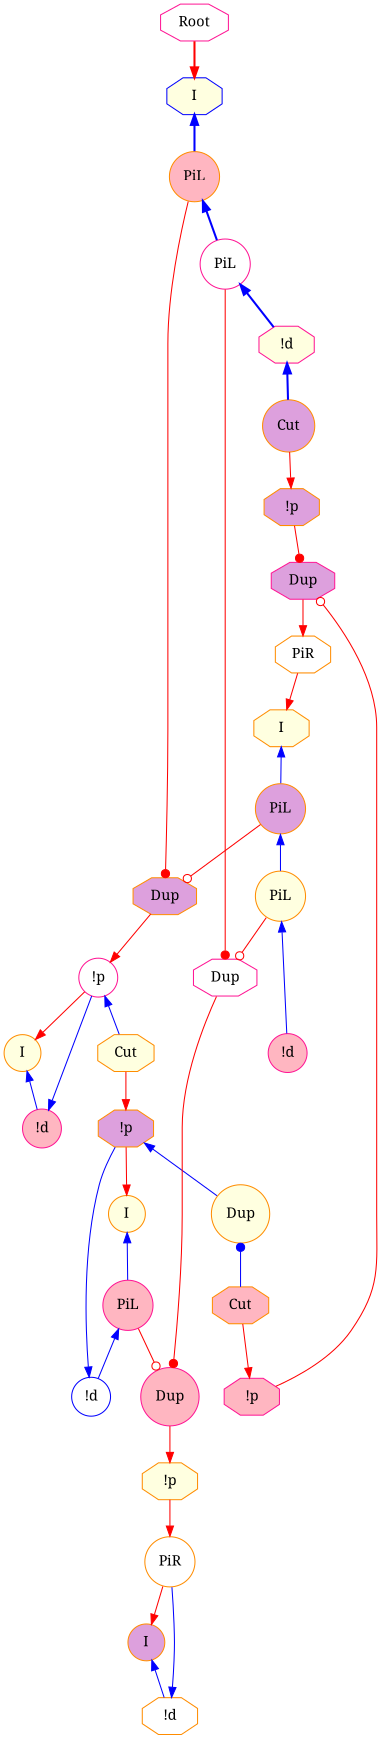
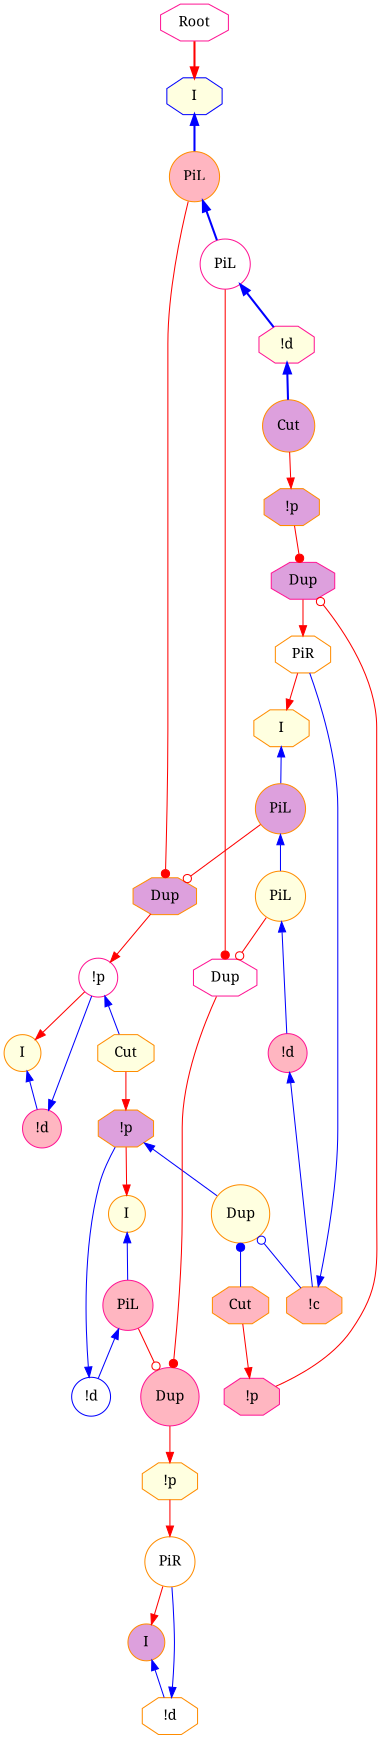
  digraph {
    fontname="Noto Serif"
    node [style=filled fillcolor=lightyellow color=darkorange shape=octagon fontname="Noto Serif"]
    edge [color=red fontname="Noto Serif"]
    n1 [label=Root fillcolor=white color=deeppink]
    n2 [label=I color=blue]
    n3 [label="!p" fillcolor=white color=deeppink shape=circle]
    n4 [label=I shape=circle]
    n5 [label=Cut]
    n6 [label="!d" fillcolor=lightpink color=deeppink shape=circle]
    n7 [label="!p"]
    n8 [label=PiR fillcolor=white shape=circle]
    n9 [label=I fillcolor=plum shape=circle]
    n10 [label="!d" fillcolor=white]
    n11 [label=PiR fillcolor=white]
    n12 [label=I]
    n13 [label="!p" fillcolor=plum]
    n14 [label=I shape=circle]
    n15 [label=Dup shape=circle]
    n16 [label="!d" fillcolor=white color=blue shape=circle]
    n17 [label=PiL fillcolor=lightpink color=deeppink shape=circle]
    n18 [label=Dup fillcolor=lightpink color=deeppink shape=circle]
+   n19 [label="!c" fillcolor=lightpink]
    n20 [label="!d" color=deeppink]
    n21 [label=Cut shape=circle fillcolor=plum]
    n22 [label="!d" fillcolor=lightpink color=deeppink shape=circle]
    n23 [label=PiL fillcolor=white color=deeppink shape=circle]
    n24 [label=Dup fillcolor=white color=deeppink]
    n25 [label=PiL shape=circle]
    n26 [label=PiL fillcolor=lightpink shape=circle]
    n27 [label=Dup fillcolor=plum]
    n28 [label=PiL fillcolor=plum shape=circle]
    n29 [label=Cut fillcolor=lightpink]
    n30 [label=Dup fillcolor=plum color=deeppink]
    n31 [label="!p" fillcolor=plum]
    n32 [label="!p" fillcolor=lightpink color=deeppink]
    n1 -> n2 [penwidth=2]
    n2 -> n26 [color=blue dir=back penwidth=2]
    n3 -> n4
    n3 -> n5 [color=blue dir=back]
    n4 -> n6 [color=blue dir=back]
    n5 -> n13
    n6 -> n3 [color=blue dir=back]
    n7 -> n8
    n8 -> n9
    n9 -> n10 [color=blue dir=back]
    n10 -> n8 [color=blue dir=back]
    n11 -> n12
    n12 -> n28 [color=blue dir=back]
    n13 -> n14
    n13 -> n15 [color=blue dir=back]
    n14 -> n17 [color=blue dir=back]
+   n15 -> n19 [arrowtail=odot color=blue dir=back]
    n15 -> n29 [arrowtail=dot color=blue dir=back]
    n16 -> n13 [color=blue dir=back]
    n17 -> n16 [color=blue dir=back]
    n17 -> n18 [arrowhead=odot]
    n18 -> n7
+   n19 -> n11 [color=blue dir=back]
    n20 -> n21 [color=blue dir=back penwidth=2]
    n21 -> n31
+   n22 -> n19 [color=blue dir=back]
    n23 -> n20 [color=blue dir=back penwidth=2]
    n23 -> n24 [arrowhead=dot]
    n24 -> n18 [arrowhead=dot]
    n25 -> n22 [color=blue dir=back]
    n25 -> n24 [arrowhead=odot]
    n26 -> n23 [color=blue dir=back penwidth=2]
    n26 -> n27 [arrowhead=dot]
    n27 -> n3
    n28 -> n25 [color=blue dir=back]
    n28 -> n27 [arrowhead=odot]
    n29 -> n32
    n30 -> n11
    n31 -> n30 [arrowhead=dot]
    n32 -> n30 [arrowhead=odot]
  }
